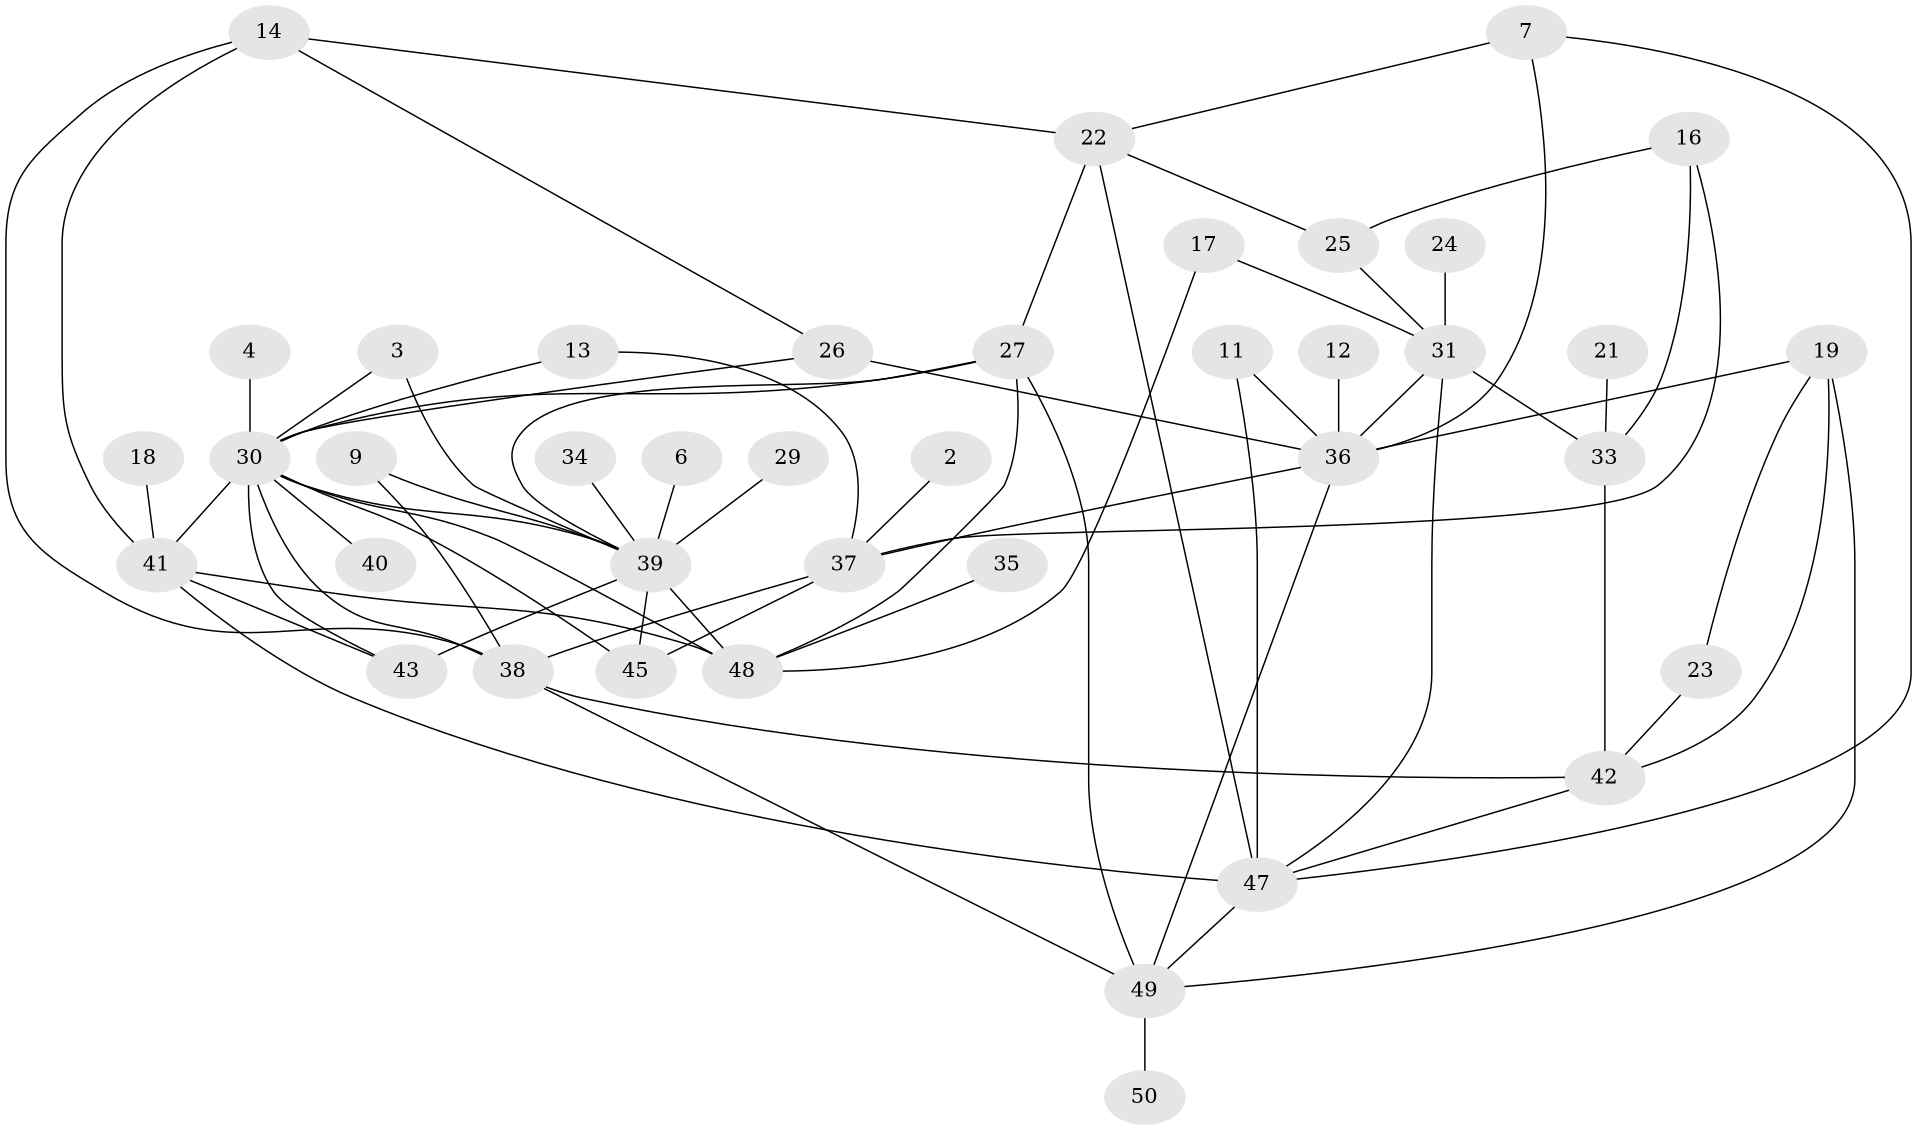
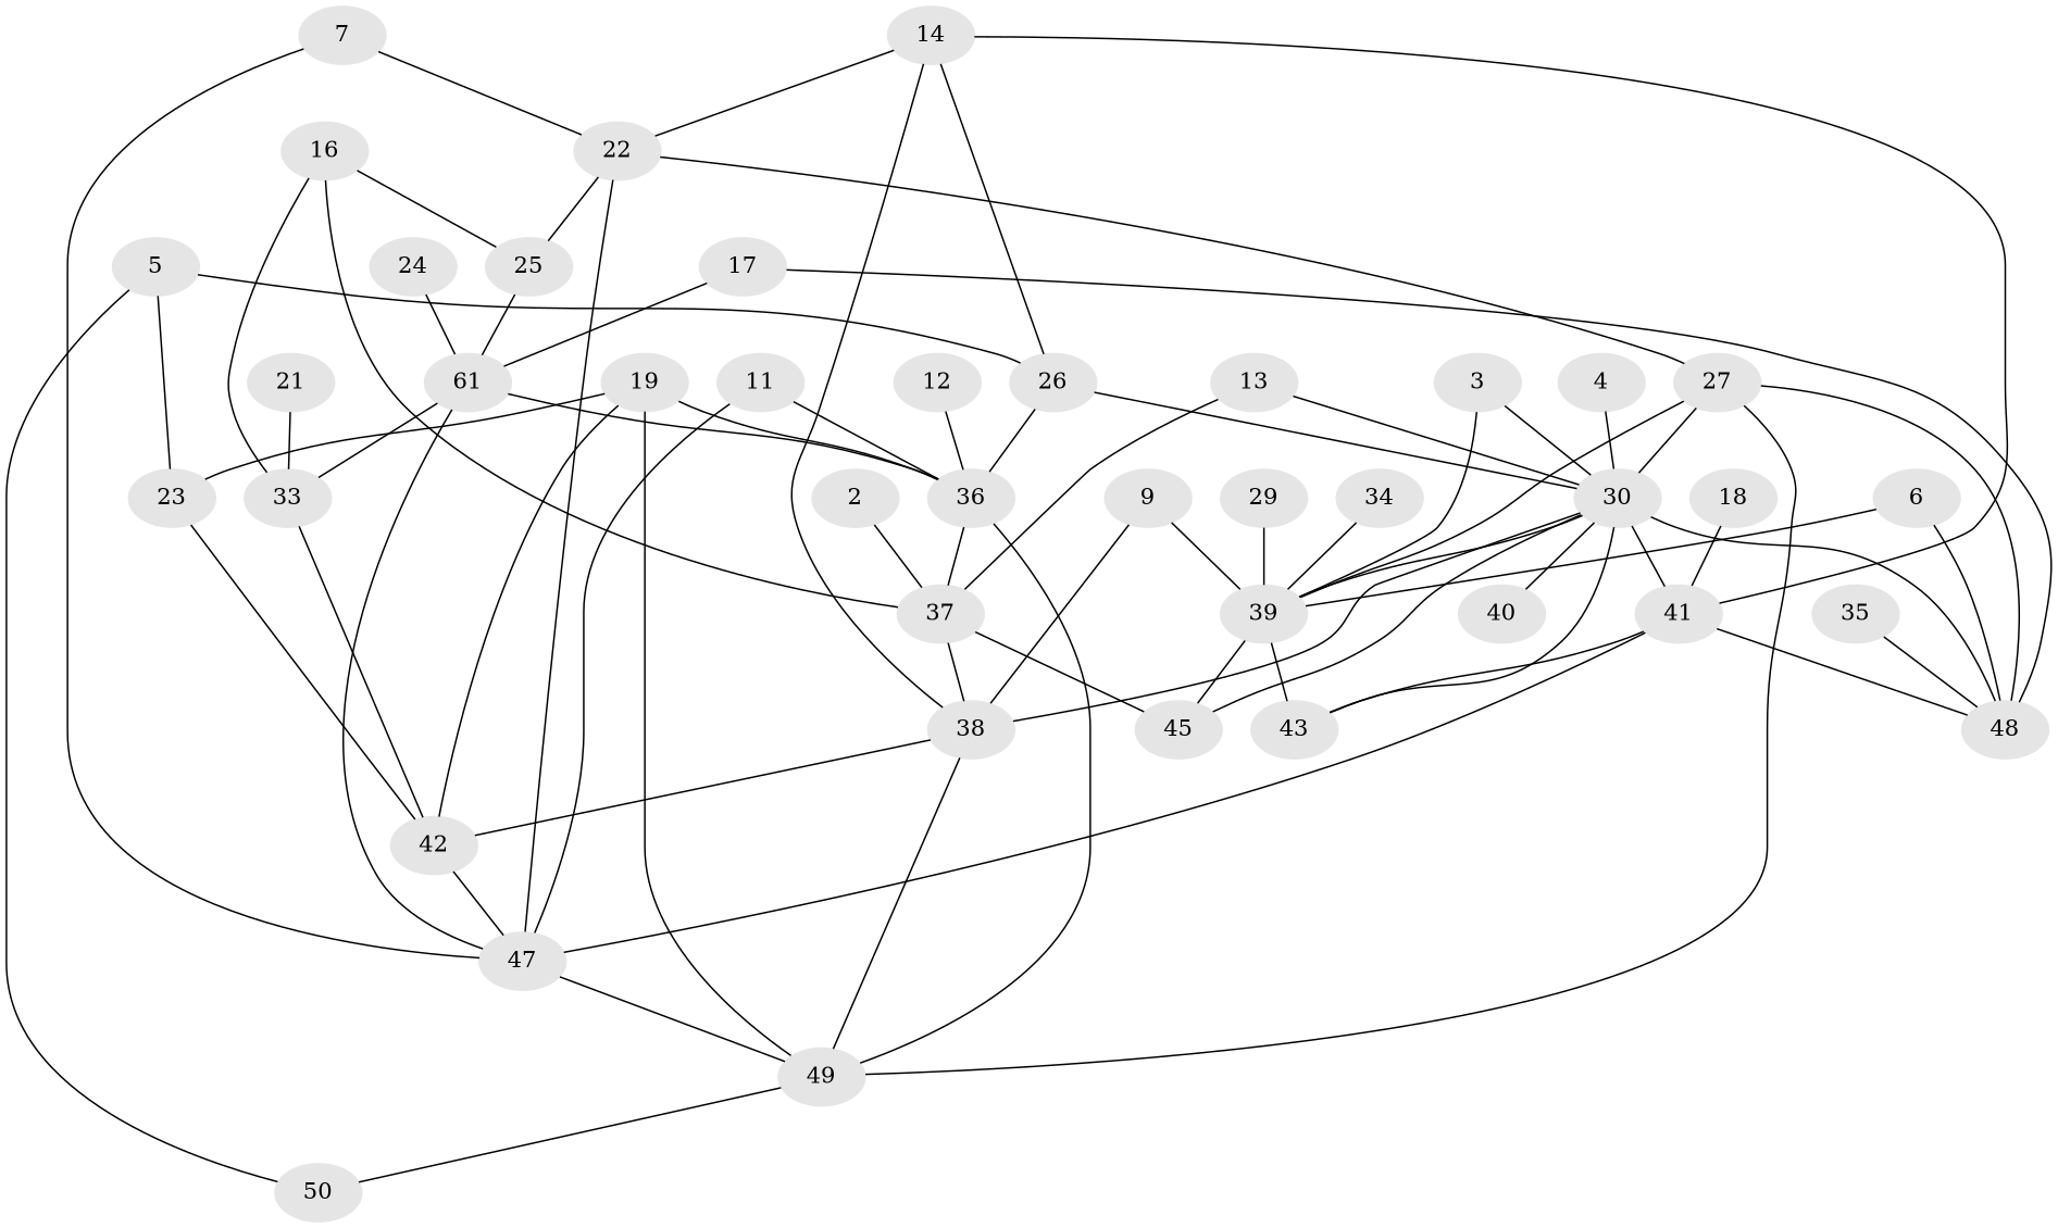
  graph {
    node [color=gray90 style=filled]
    edge [weight=1.0]
    2
    37
    38
    45
    4
    30
    39
    41
    48
    40
    43
+   5
    23
    26
    50
    42
    36
    6
    7
    22
    47
    25
    27
    49
    n25 [label=3]
    9
    n27 [label=18]
    11
    12
    13
    14
    16
    33
-   31
+   31 [label=61]
    17
    19
    21
    24
    29
    34
    35
    2 -- 37
    37 -- 38
    37 -- 45
    38 -- 42
    38 -- 49
    4 -- 30
    30 -- 38
    30 -- 45
    30 -- 39
    30 -- 41 [weight=2.0]
    30 -- 48
    30 -- 40
    30 -- 43
    39 -- 45
-   39 -- 48 [weight=2.0]
+   6 -- 48 [weight=2.0]
    39 -- 43
    41 -- 48
    41 -- 43
    41 -- 47
+   5 -- 23
+   5 -- 26
+   5 -- 50
    23 -- 42
    26 -- 30
    26 -- 36 [weight=2.0]
    42 -- 47
    36 -- 37
    36 -- 49
    6 -- 39
-   7 -- 36
    7 -- 22
    7 -- 47
    22 -- 47
    22 -- 25
    22 -- 27
    47 -- 49
    25 -- 31
    27 -- 30
    27 -- 39
    27 -- 48
    27 -- 49
    49 -- 50
    n25 -- 30
    n25 -- 39
    9 -- 38
    9 -- 39
    n27 -- 41
    11 -- 36
    11 -- 47
    12 -- 36
    13 -- 37
    13 -- 30
    14 -- 38
    14 -- 41
    14 -- 26
    14 -- 22
    16 -- 37
    16 -- 25
    16 -- 33
    33 -- 42
    31 -- 36
    31 -- 47
    31 -- 33
    17 -- 48
    17 -- 31
    19 -- 23
    19 -- 42
    19 -- 36
    19 -- 49
    21 -- 33
    24 -- 31
    29 -- 39
    34 -- 39
    35 -- 48
  }
